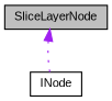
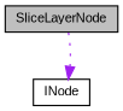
  digraph {
    fontname="Liberation Sans"
    node [color=black fontname="Liberation Sans" fontsize=10 shape=record style=filled]
    n1 [fillcolor=grey75 fontcolor=black height=0.2 label=SliceLayerNode width=0.4]
    n2 [fillcolor=white height=0.2 label=INode width=0.4]
-   n1 -> n2 [color=purple dir=back fontname="Liberation Sans" fontsize=10 labelfontname=Helvetica labelfontsize=10 style=dotted]
+   n2 -> n1 [color=purple dir=back fontname="Liberation Sans" fontsize=10 labelfontname=Helvetica labelfontsize=10 style=dotted]
  }
